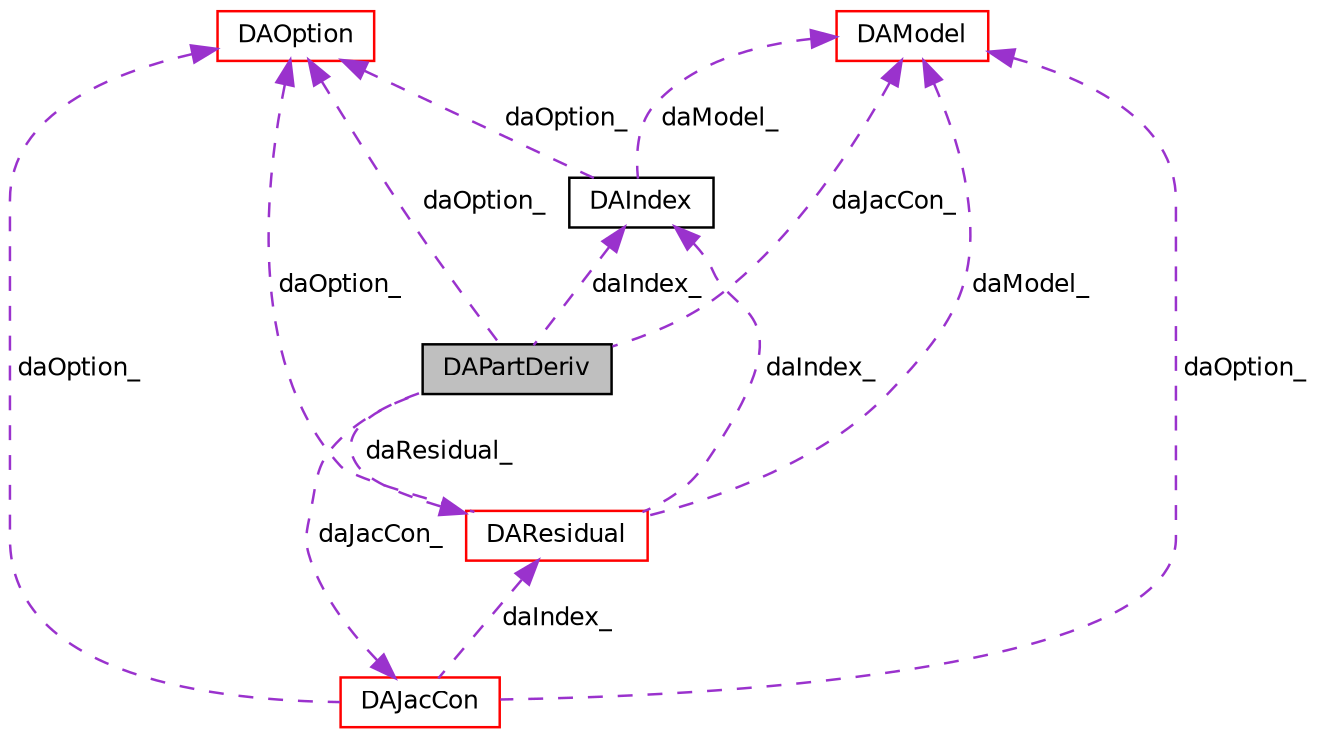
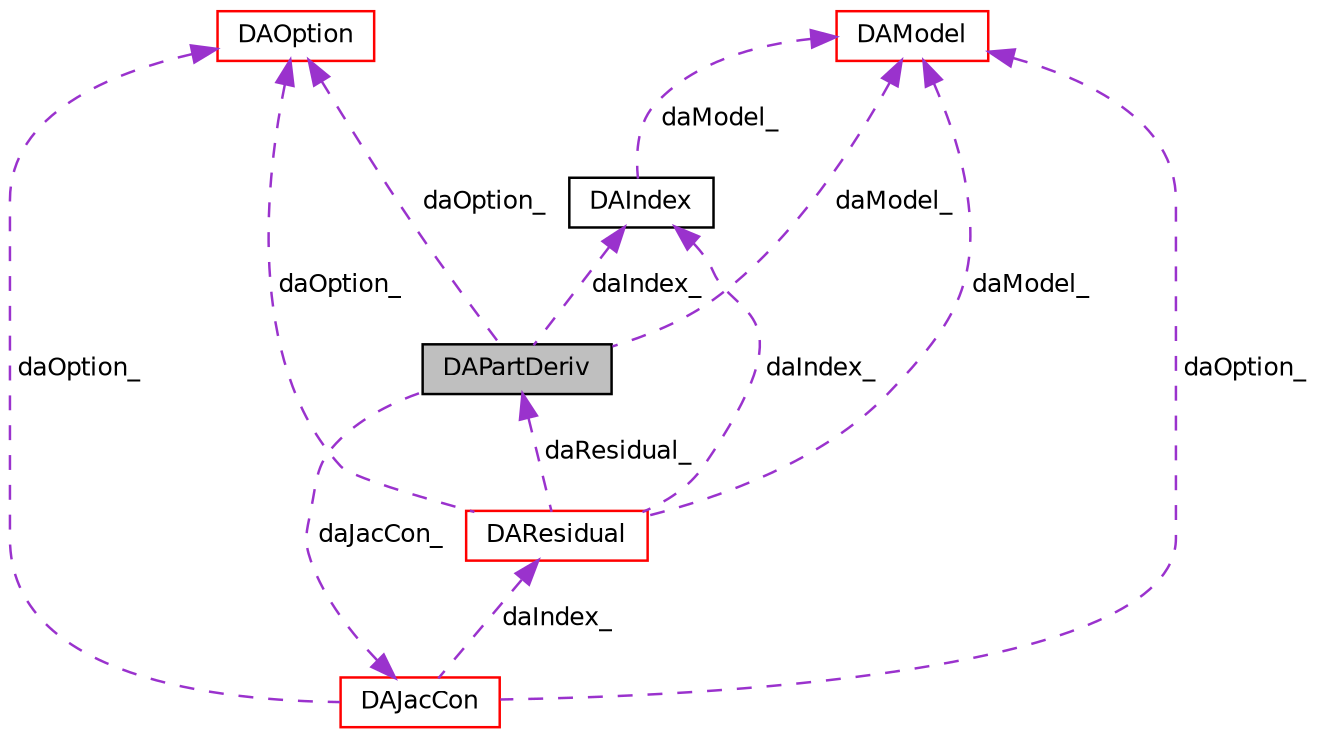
  digraph {
    node [color=red fontname=Helvetica fontsize=10 shape=record]
    edge [color=darkorchid3 dir=back fontname=Helvetica fontsize=10 labelfontname=Helvetica labelfontsize=10 style=dashed]
    n1 [color=black fillcolor=grey75 fontcolor=black height=0.2 label=DAPartDeriv style=filled width=0.4]
    n2 [color=black height=0.2 label=DAIndex width=0.4]
    n3 [height=0.2 label=DAResidual width=0.4]
    n4 [height=0.2 label=DAJacCon width=0.4]
    n5 [height=0.2 label=DAOption width=0.4]
    n6 [height=0.2 label=DAModel width=0.4]
    n2 -> n1 [label=" daIndex_"]
    n2 -> n3 [label=" daIndex_"]
-   n3 -> n1 [label=" daResidual_"]
+   n1 -> n3 [label=" daResidual_"]
    n3 -> n4 [label=" daIndex_"]
    n4 -> n1 [label=" daJacCon_"]
    n5 -> n1 [label=" daOption_"]
-   n5 -> n2 [label=" daOption_"]
    n5 -> n3 [label=" daOption_"]
    n5 -> n4 [label=" daOption_"]
-   n6 -> n1 [label=" daJacCon_"]
+   n6 -> n1 [label=" daModel_"]
    n6 -> n2 [label=" daModel_"]
    n6 -> n3 [label=" daModel_"]
    n6 -> n4 [label=" daOption_"]
  }
